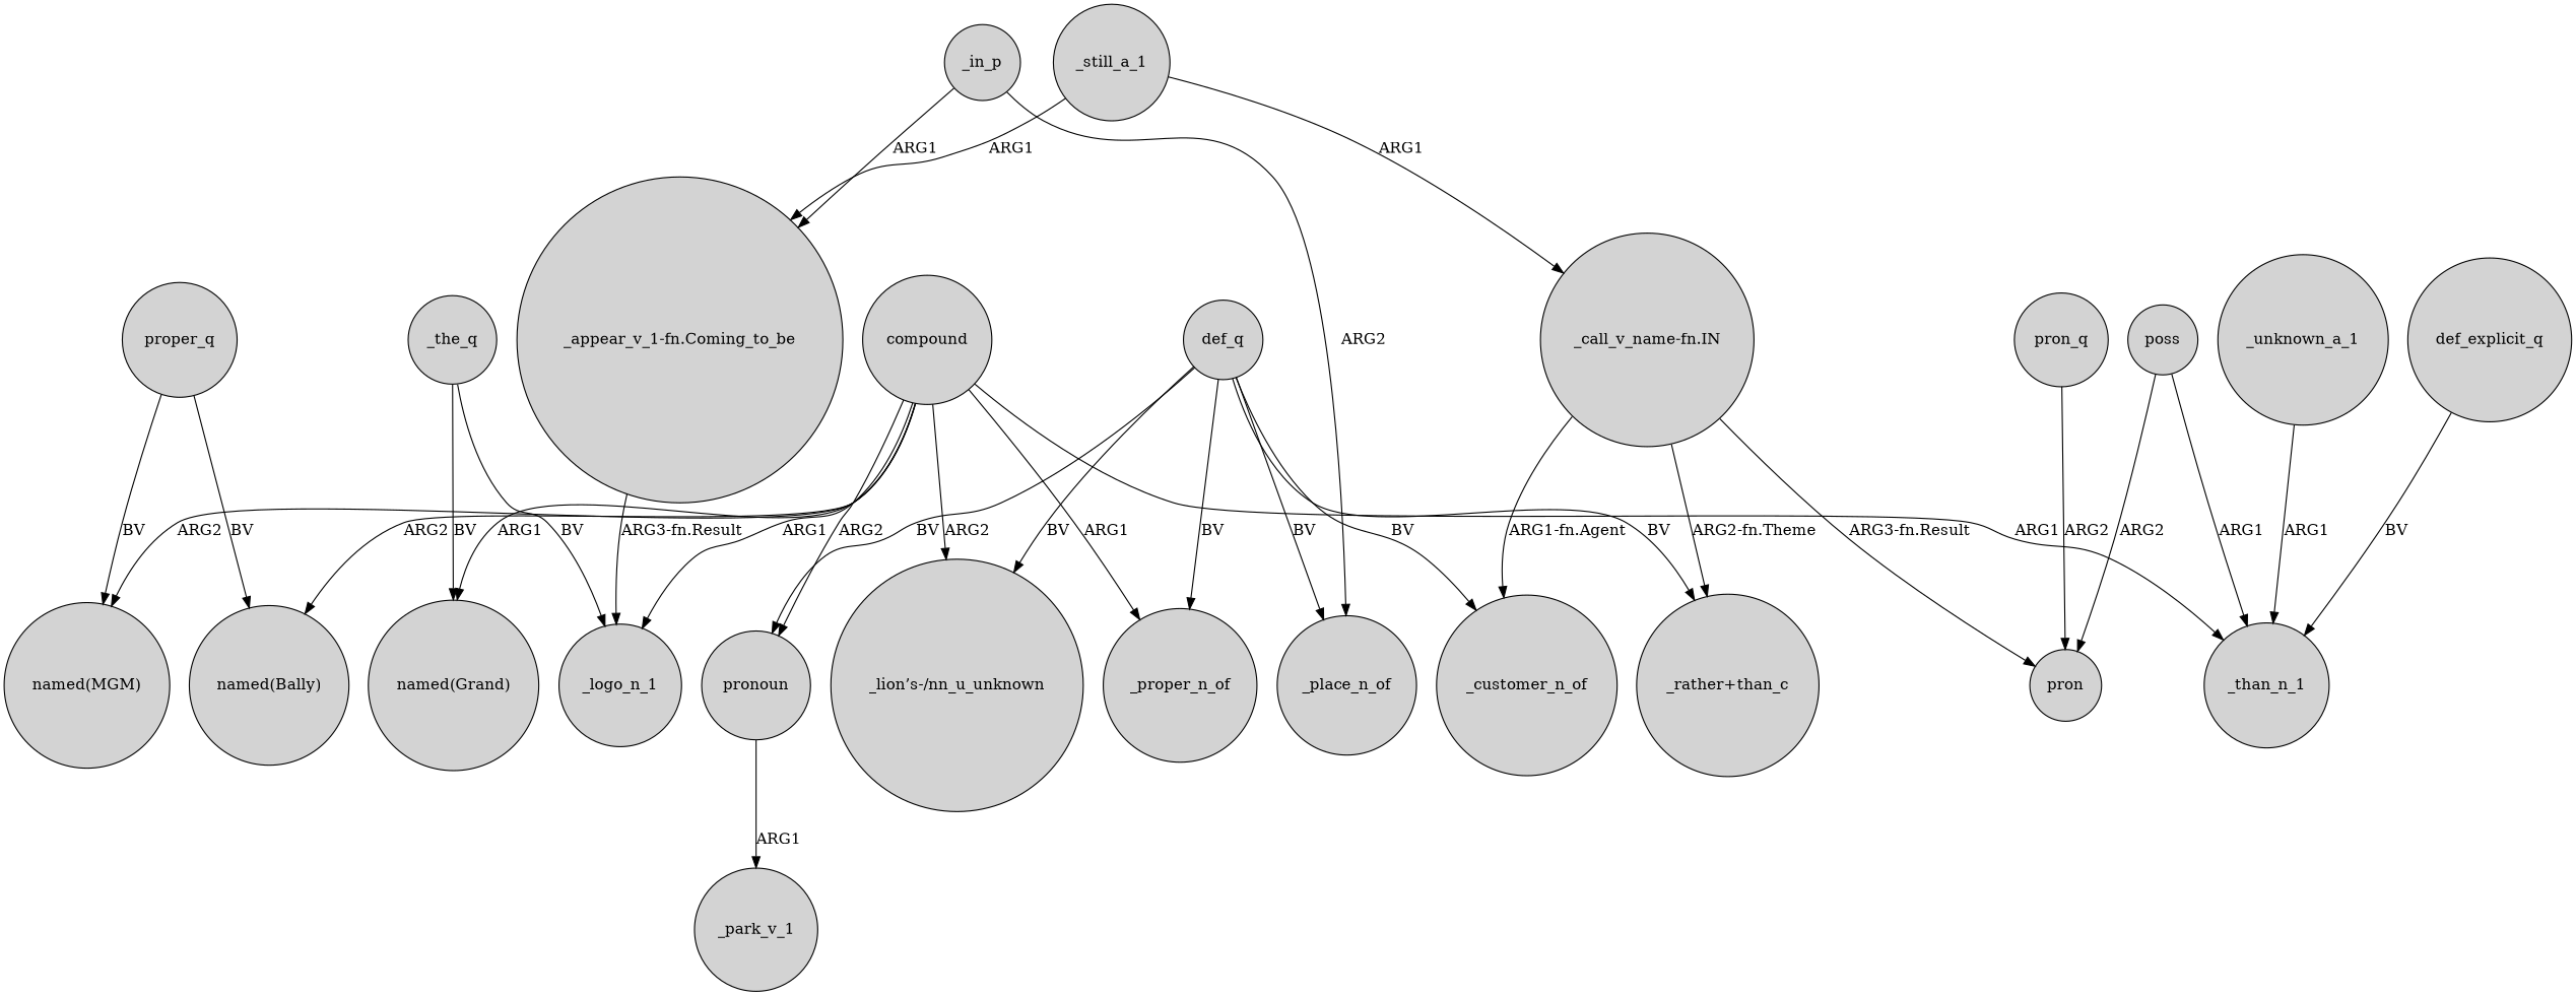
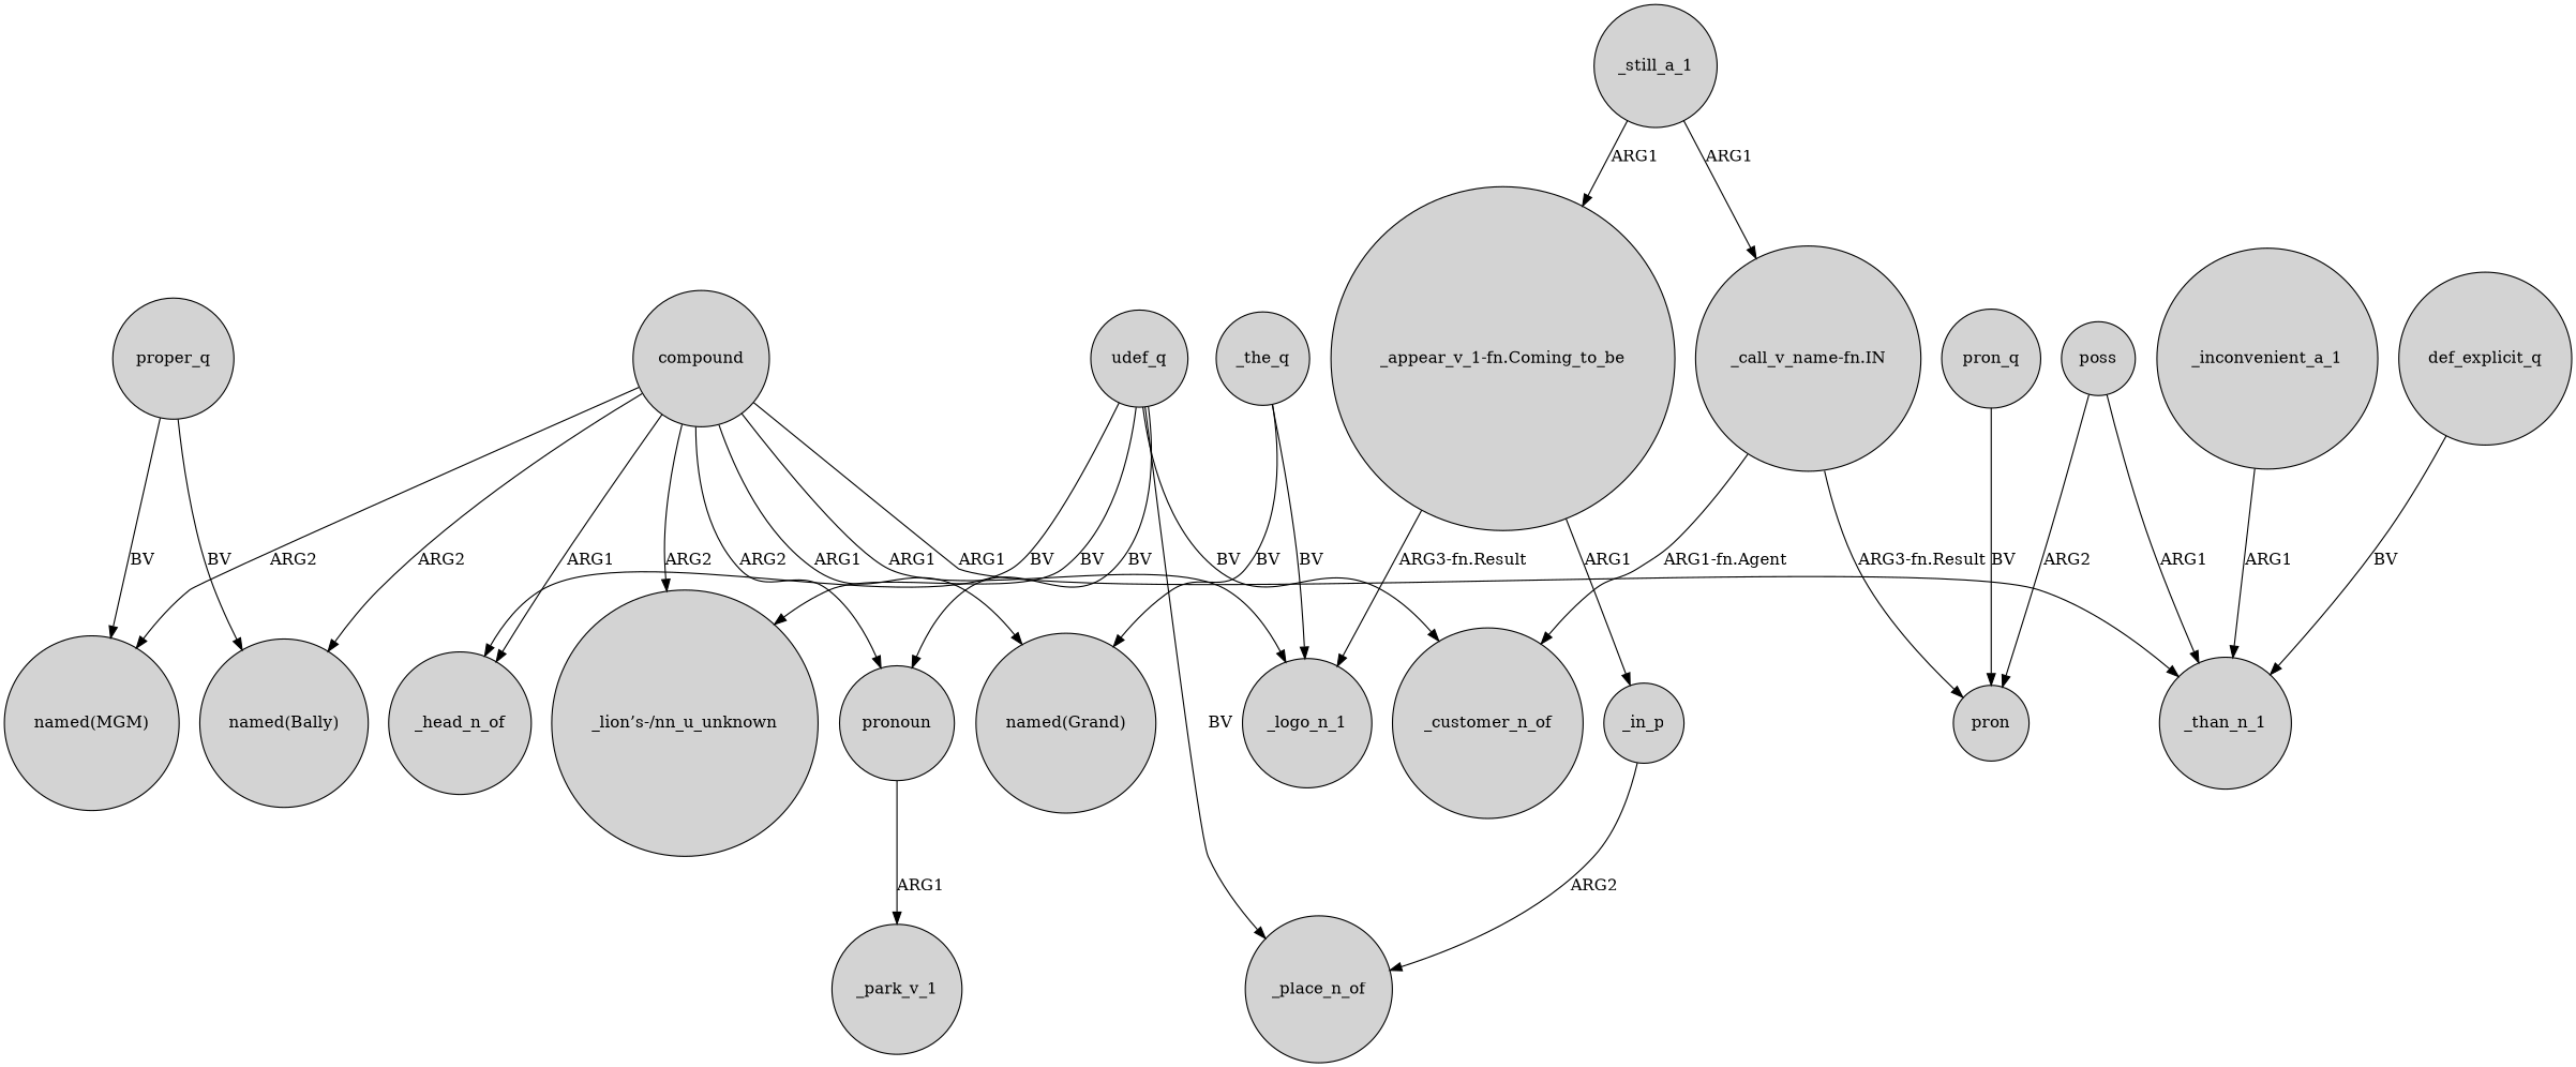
  digraph {
    node [shape=circle style=filled]
    proper_q
    "named(Bally)"
    "named(MGM)"
    poss
    pron
    n6 [label=_than_n_1]
    _in_p
    "_appear_v_1-fn.Coming_to_be"
    _place_n_of
    _logo_n_1
-   _inconvenient_a_1 [label=_unknown_a_1]
+   _inconvenient_a_1
    compound
-   _head_n_of [label=_proper_n_of]
+   _head_n_of
    n14 [label=pronoun]
    "_lion’s-/nn_u_unknown"
    "named(Grand)"
    _park_v_1
-   udef_q [label=def_q]
-   "_rather+than_c"
+   udef_q
    _customer_n_of
    n21 [label=pron_q]
    _still_a_1
    "_call_v_name-fn.IN"
    def_explicit_q
    _the_q
    proper_q -> "named(Bally)" [label=BV]
    proper_q -> "named(MGM)" [label=BV]
    poss -> pron [label=ARG2]
    poss -> n6 [label=ARG1]
-   _in_p -> "_appear_v_1-fn.Coming_to_be" [label=ARG1]
+   "_appear_v_1-fn.Coming_to_be" -> _in_p [label=ARG1]
    _in_p -> _place_n_of [label=ARG2]
    "_appear_v_1-fn.Coming_to_be" -> _logo_n_1 [label="ARG3-fn.Result"]
    _inconvenient_a_1 -> n6 [label=ARG1]
    compound -> "named(Bally)" [label=ARG2]
    compound -> "named(MGM)" [label=ARG2]
    compound -> n6 [label=ARG1]
    compound -> _logo_n_1 [label=ARG1]
    compound -> _head_n_of [label=ARG1]
    compound -> n14 [label=ARG2]
    compound -> "_lion’s-/nn_u_unknown" [label=ARG2]
    compound -> "named(Grand)" [label=ARG1]
    n14 -> _park_v_1 [label=ARG1]
    udef_q -> _place_n_of [label=BV]
    udef_q -> _head_n_of [label=BV]
    udef_q -> n14 [label=BV]
    udef_q -> "_lion’s-/nn_u_unknown" [label=BV]
-   udef_q -> "_rather+than_c" [label=BV]
    udef_q -> _customer_n_of [label=BV]
-   n21 -> pron [label=ARG2]
+   n21 -> pron [label=BV]
    _still_a_1 -> "_appear_v_1-fn.Coming_to_be" [label=ARG1]
    _still_a_1 -> "_call_v_name-fn.IN" [label=ARG1]
    "_call_v_name-fn.IN" -> pron [label="ARG3-fn.Result"]
-   "_call_v_name-fn.IN" -> "_rather+than_c" [label="ARG2-fn.Theme"]
    "_call_v_name-fn.IN" -> _customer_n_of [label="ARG1-fn.Agent"]
    def_explicit_q -> n6 [label=BV]
    _the_q -> _logo_n_1 [label=BV]
    _the_q -> "named(Grand)" [label=BV]
  }
